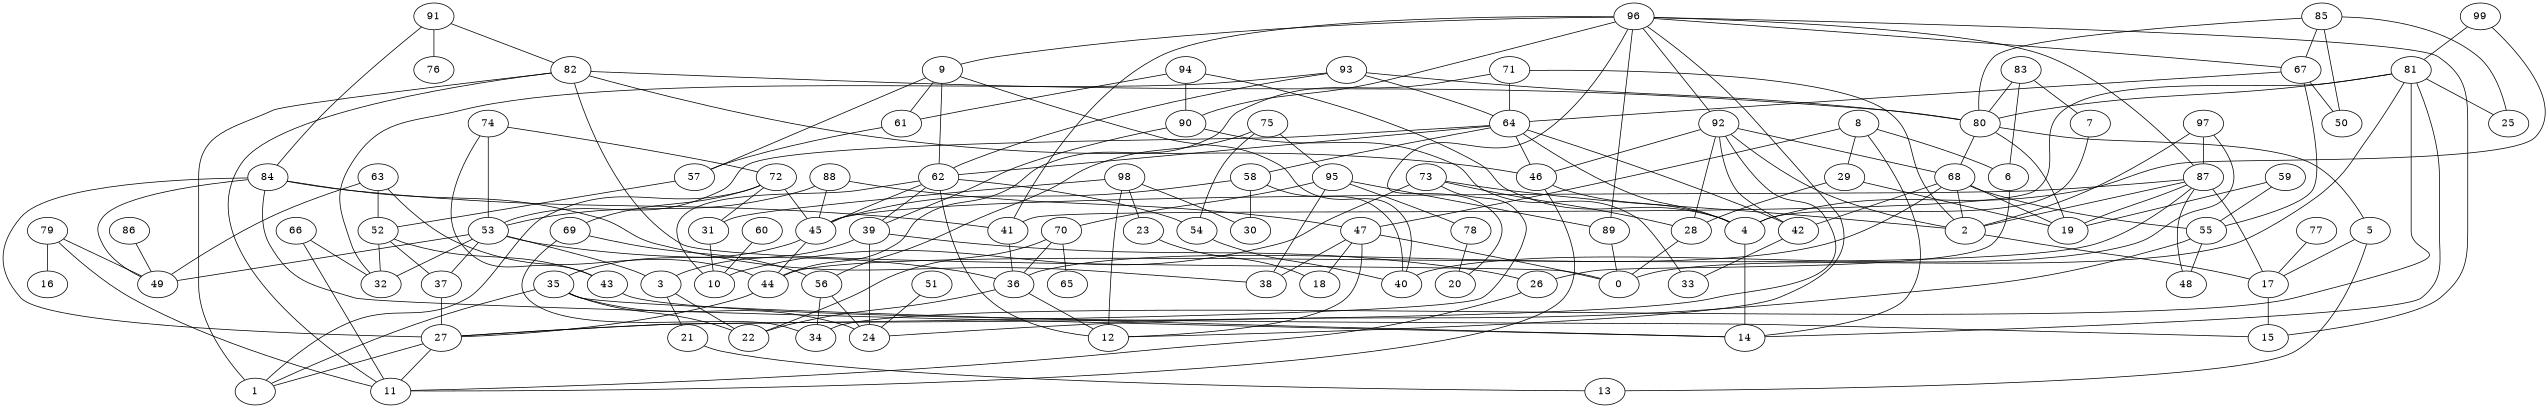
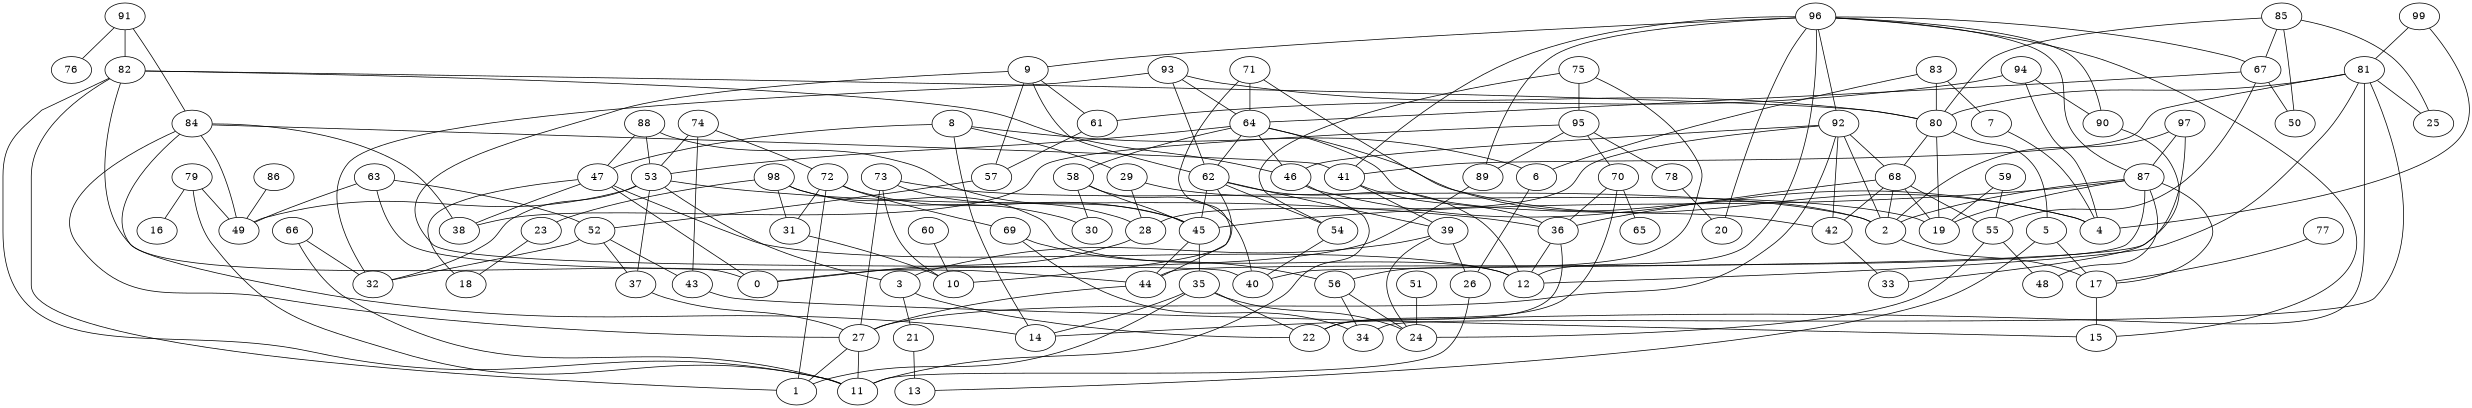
  digraph {
    edge [color=black dir=none]
    23
    18
    66
    11
    32
    51
    24
    91
    84
    76
    82
    49
    38
    27
    14
    41
    80
    0
    46
    1
    98
    30
    31
    12
    10
    71
    2
    64
    44
    17
    68
    42
    36
    19
    55
    33
    75
    56
    54
    70
    34
    60
    77
    15
    97
    87
    40
    93
    62
    83
    7
    6
    5
    4
    63
    52
    43
    37
    92
    28
    26
    53
    3
    22
    21
    89
    59
    67
    50
    48
    58
    79
    16
    94
    90
    61
    47
    96
    20
    9
    57
    45
    13
    39
    35
    86
    65
    73
    81
    25
    95
    78
    88
    99
    29
    85
    74
    72
    69
    8
    subgraph sub_1 {
      23
      18
      66
      11
      32
      51
      24
      91
      84
      76
      82
      49
      38
      27
      14
      41
      80
      0
      46
      1
      98
      30
      31
      12
      10
      71
      2
      64
      44
      17
      68
      42
      36
      19
      55
      33
      75
      56
      54
      70
      34
      60
      77
      15
      97
      87
      40
      93
      62
      83
      7
      6
      5
      4
      63
      52
      43
      37
      92
      28
      26
      53
      3
      22
      21
      89
      59
      67
      50
      48
      58
      79
      16
      94
      90
      61
      47
      96
      20
      9
      57
      45
      13
      39
      35
      86
      65
      73
      81
      25
      95
      78
      88
      99
      29
      85
      74
      72
      69
      8
    }
    23 -> 18
    66 -> 11
    66 -> 32
    51 -> 24
    91 -> 84
    91 -> 76
    91 -> 82
    84 -> 49
    84 -> 38
    84 -> 27
    84 -> 14
    84 -> 41
    82 -> 11
    82 -> 80
    82 -> 0
    82 -> 46
    82 -> 1
    27 -> 11
    27 -> 1
    41 -> 36
-   90 -> 39
+   41 -> 39
    80 -> 68
    80 -> 19
    80 -> 5
    46 -> 11
    46 -> 4
    98 -> 23
    98 -> 30
    98 -> 31
    98 -> 12
    31 -> 10
    71 -> 2
    71 -> 64
    71 -> 44
    2 -> 17
    64 -> 46
    64 -> 42
    64 -> 62
    64 -> 4
    64 -> 53
    64 -> 58
    44 -> 27
    17 -> 15
    68 -> 2
    68 -> 42
    68 -> 36
    68 -> 19
    68 -> 55
    42 -> 33
    36 -> 12
    36 -> 22
    55 -> 24
    55 -> 48
    75 -> 56
    75 -> 54
    75 -> 95
    56 -> 24
    56 -> 34
    54 -> 40
    70 -> 36
    70 -> 22
    70 -> 65
    60 -> 10
    77 -> 17
    97 -> 2
    97 -> 87
    97 -> 40
    87 -> 2
    87 -> 44
    87 -> 17
    87 -> 19
    87 -> 48
    87 -> 45
    93 -> 32
    93 -> 80
    93 -> 64
    93 -> 62
    62 -> 12
    62 -> 10
    62 -> 54
    62 -> 45
    62 -> 39
    83 -> 80
    83 -> 7
    83 -> 6
    7 -> 4
    6 -> 26
    5 -> 17
    5 -> 13
-   4 -> 14
    63 -> 49
    63 -> 44
    63 -> 52
    52 -> 32
    52 -> 43
    52 -> 37
    43 -> 15
    37 -> 27
    92 -> 27
    92 -> 46
    92 -> 2
    92 -> 68
    92 -> 42
    92 -> 28
    28 -> 0
    26 -> 11
    53 -> 32
    53 -> 49
    53 -> 36
    53 -> 37
    53 -> 3
    3 -> 22
    3 -> 21
    21 -> 13
    89 -> 0
    59 -> 19
    59 -> 55
    67 -> 64
    67 -> 55
    67 -> 50
    58 -> 30
    58 -> 40
    58 -> 45
    79 -> 11
    79 -> 49
    79 -> 16
    94 -> 4
    94 -> 90
    94 -> 61
    90 -> 33
    61 -> 57
    47 -> 18
    47 -> 38
    47 -> 0
    47 -> 12
    96 -> 41
    96 -> 12
    96 -> 15
    96 -> 87
    96 -> 92
    96 -> 89
    96 -> 67
    96 -> 90
    96 -> 20
    96 -> 9
    9 -> 40
    9 -> 62
    9 -> 61
    9 -> 57
    57 -> 52
    45 -> 44
    45 -> 35
    39 -> 24
    39 -> 26
    39 -> 3
    35 -> 24
    35 -> 14
    35 -> 1
    35 -> 22
    86 -> 49
    73 -> 27
    73 -> 10
    73 -> 2
    73 -> 28
    81 -> 14
    81 -> 41
    81 -> 80
-   81 -> 0
+   81 -> 12
    81 -> 34
    81 -> 25
    95 -> 38
    95 -> 70
    95 -> 89
    95 -> 78
    78 -> 20
    88 -> 53
    88 -> 47
    88 -> 45
    99 -> 4
    99 -> 81
    29 -> 19
    29 -> 28
    85 -> 80
    85 -> 67
    85 -> 50
    85 -> 25
    74 -> 43
    74 -> 53
    74 -> 72
    72 -> 1
    72 -> 31
    72 -> 45
    72 -> 69
    69 -> 56
    69 -> 34
    8 -> 14
    8 -> 6
    8 -> 47
    8 -> 29
  }
